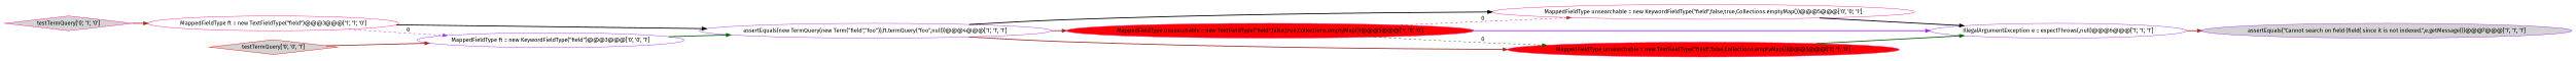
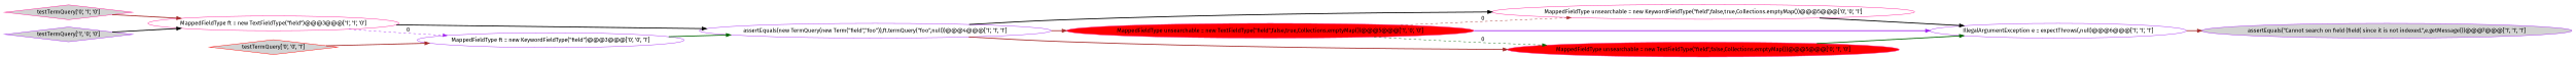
  digraph {
    rankdir=LR
    fontname="Fira Sans"
    node [fillcolor=white shape=ellipse style=filled color=purple fontname="Fira Sans"]
    edge [style=bold color=brown fontname="Fira Sans"]
    n1 [label="assertEquals(new TermQuery(new Term(\"field\",\"foo\")),ft.termQuery(\"foo\",null))@@@4@@@['1', '1', '1']"]
    n2 [fillcolor=red label="MappedFieldType unsearchable = new TextFieldType(\"field\",false,true,Collections.emptyMap())@@@5@@@['1', '0', '0']" color=deeppink]
    n3 [label="MappedFieldType unsearchable = new KeywordFieldType(\"field\",false,true,Collections.emptyMap())@@@5@@@['0', '0', '1']" color=deeppink]
    n4 [fillcolor=red label="MappedFieldType unsearchable = new TextFieldType(\"field\",false,Collections.emptyMap())@@@5@@@['0', '1', '0']" color=deeppink]
    n5 [fillcolor=lightgray label="testTermQuery['0', '1', '0']" shape=diamond color=deeppink]
    n6 [label="MappedFieldType ft = new TextFieldType(\"field\")@@@3@@@['1', '1', '0']" color=deeppink]
    n7 [fillcolor=lightgray label="testTermQuery['0', '0', '1']" shape=diamond color=red]
    n8 [label="MappedFieldType ft = new KeywordFieldType(\"field\")@@@3@@@['0', '0', '1']"]
    n9 [label="IllegalArgumentException e = expectThrows(,null)@@@6@@@['1', '1', '1']"]
    n10 [fillcolor=lightgray label="assertEquals(\"Cannot search on field (field( since it is not indexed.\",e.getMessage())@@@7@@@['1', '1', '1']"]
+   n11 [fillcolor=lightgray label="testTermQuery['1', '0', '0']" shape=diamond]
    n1 -> n2
    n1 -> n3 [color=black]
    n1 -> n4
    n2 -> n3 [label=0 style=dashed]
    n2 -> n4 [label=0 style=dashed color=darkgreen]
    n2 -> n9 [color=purple]
    n3 -> n9 [color=black]
    n4 -> n9 [color=darkgreen]
    n5 -> n6
    n6 -> n1 [color=black]
    n6 -> n8 [label=0 style=dashed color=purple]
    n7 -> n8
    n8 -> n1 [color=darkgreen]
    n9 -> n10
+   n11 -> n6 [color=black]
  }
